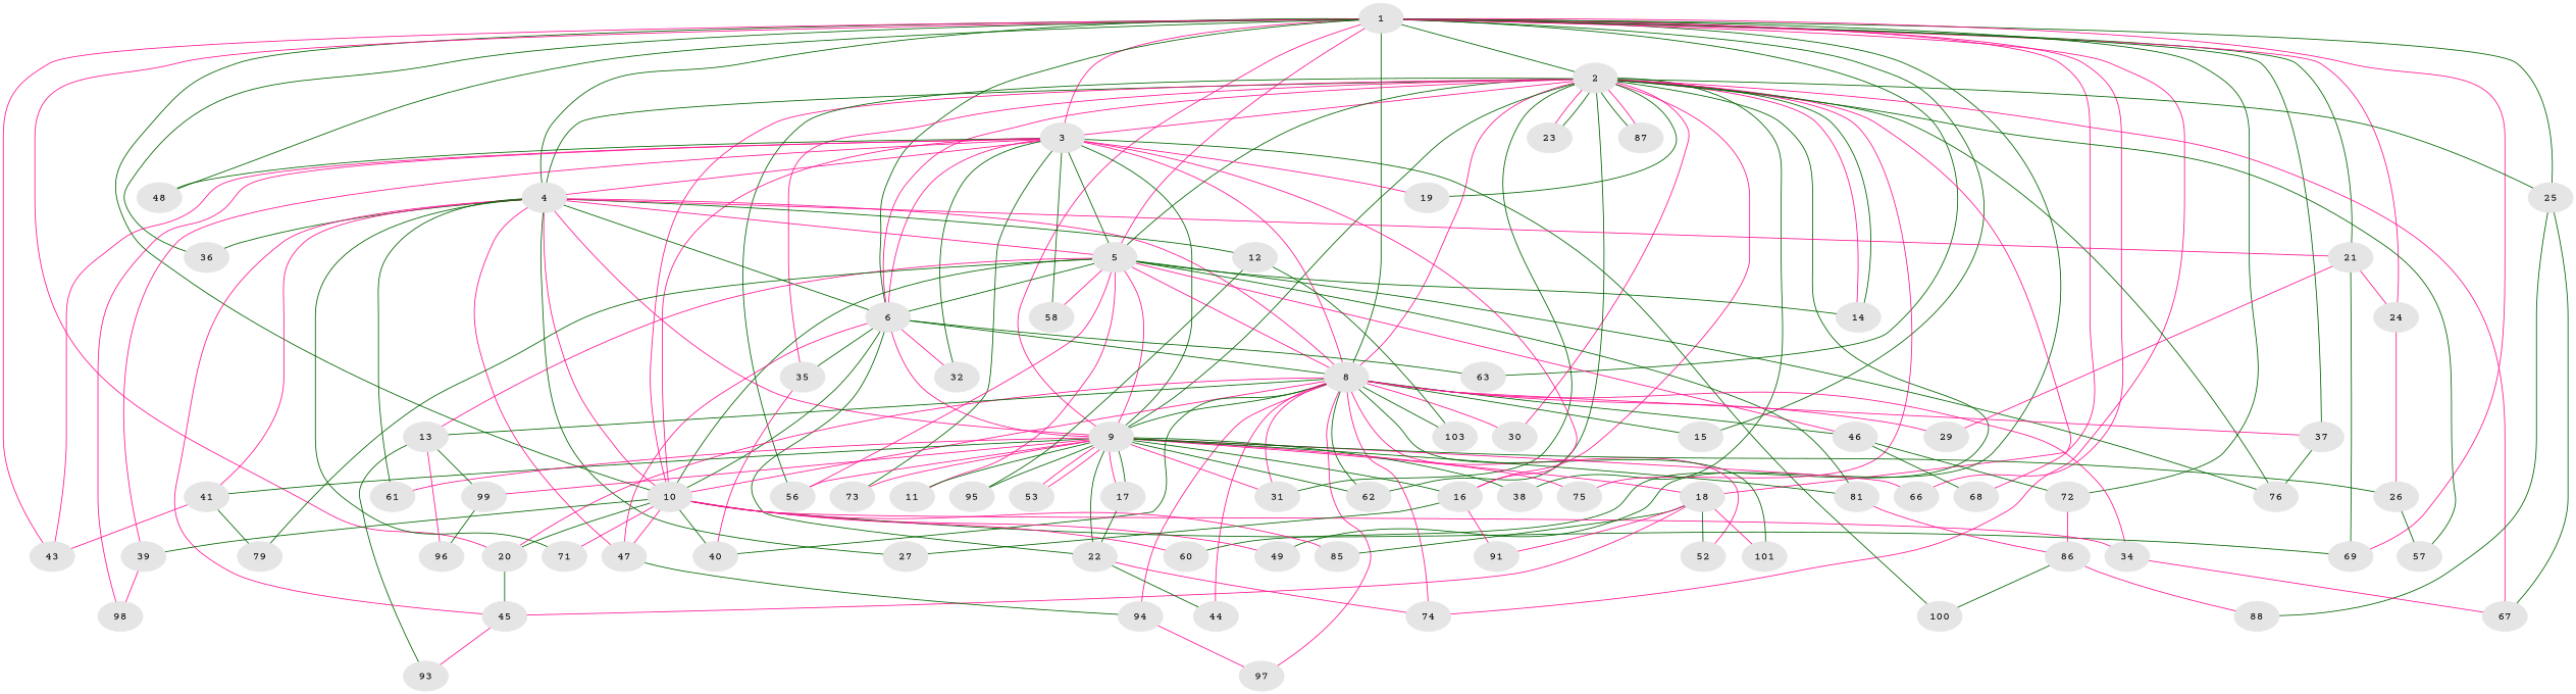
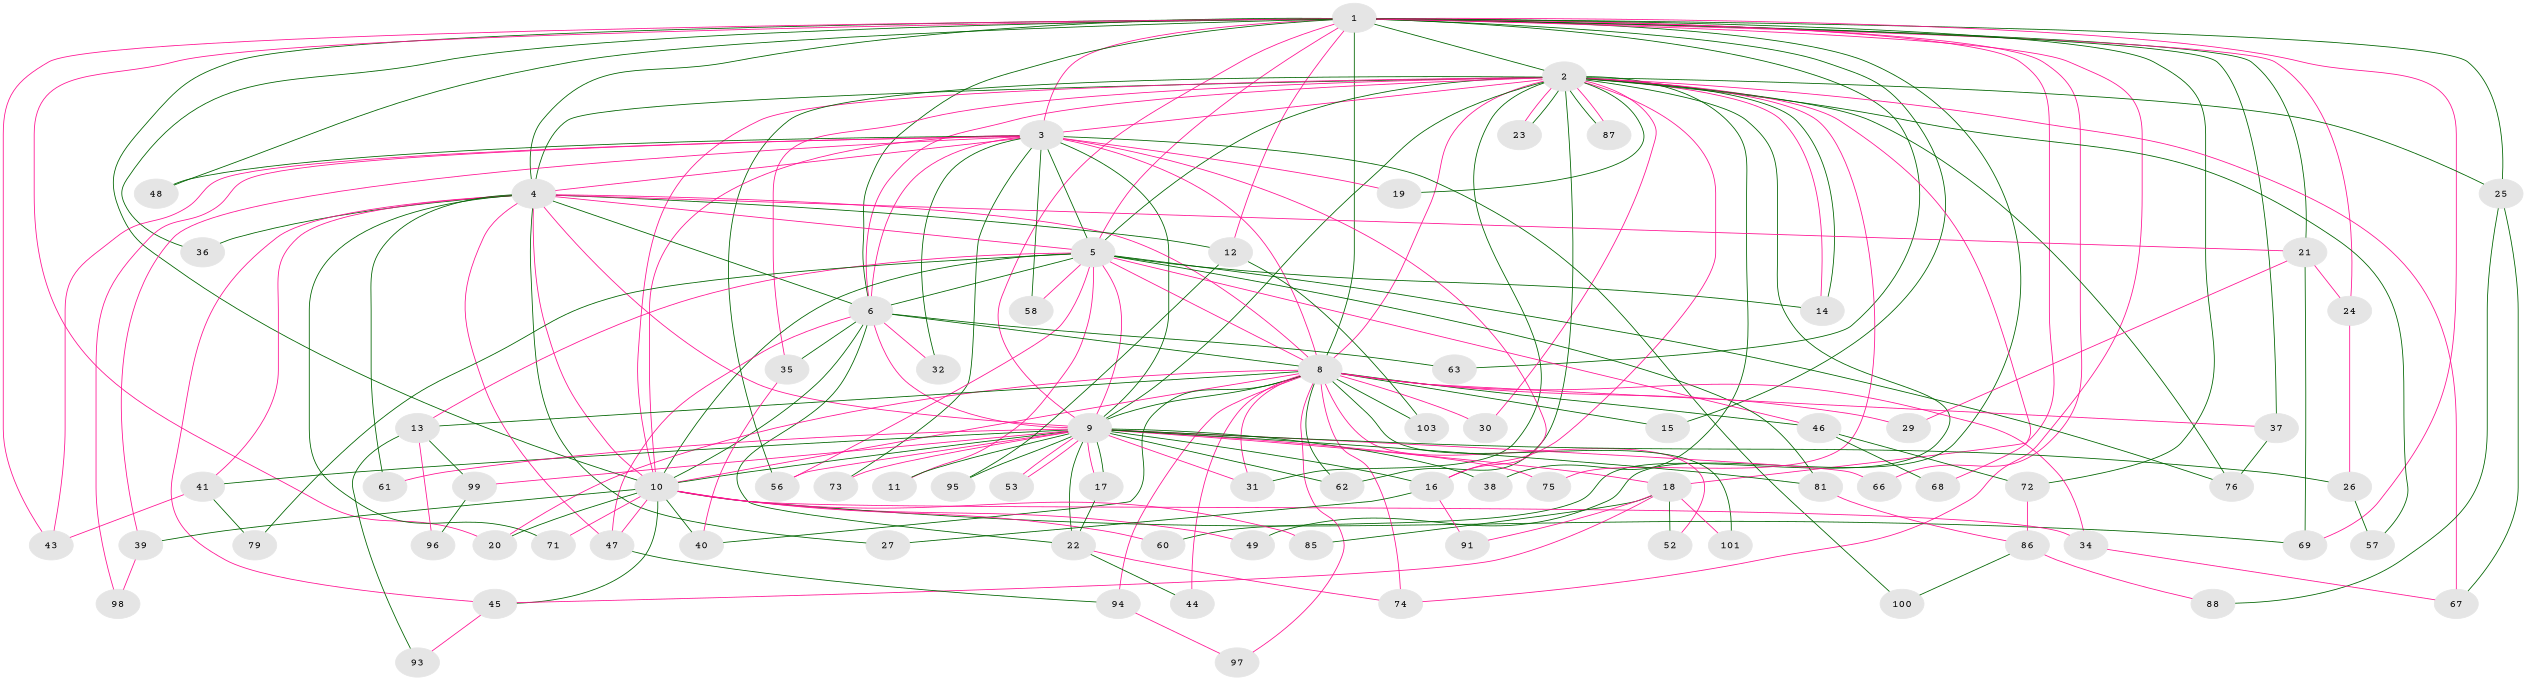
  graph {
    fontname="Courier Prime"
    node [color=gray90 fontname="Courier Prime" style=filled]
    edge [color=deeppink fontname="Courier Prime"]
    1 [super="+50"]
    2 [super="+80"]
    3 [super="+7"]
    4 [super="+33"]
    5 [super="+89"]
    6 [super="+64"]
    8 [super="+51"]
    9 [super="+25"]
    10 [super="+28"]
    12
    15
    18 [super="+78"]
    20
    21
    24
    36
    37 [super="+84"]
    43 [super="+54"]
    48
    49
    63
    n22 [label=25 super="+77"]
    66
    69 [super="+92"]
    72
    74
    14
    16 [super="+82"]
    19
    23
    30
    31 [super="+55"]
    35
    38
    56 [super="+59"]
    57
    60
    62 [super="+83"]
    67
    68
    75
    76
    87
    32
    39
    58
    73
    98
    100
    27
    41
    45
    47
    61
    71
    11
    13
    46 [super="+102"]
    79
    81
    22 [super="+90"]
    29
    34
    40 [super="+42"]
    44
    52
    94
    97
    101
    103
    17
    26
    53
    95
    99
    85
    91
    88
    86
    93
    96
    1 -- 2 [color=darkgreen]
    1 -- 3 [weight=3]
    1 -- 4 [color=darkgreen]
    1 -- 5
    1 -- 6 [color=darkgreen]
    1 -- 8 [color=darkgreen]
    1 -- 9
    1 -- 10 [color=darkgreen]
+   1 -- 12
    1 -- 15 [color=darkgreen]
    1 -- 18
    1 -- 20
    1 -- 21 [color=darkgreen]
    1 -- 24
    1 -- 36 [color=darkgreen]
    1 -- 37 [color=darkgreen]
    1 -- 43
    1 -- 48 [color=darkgreen]
    1 -- 49 [color=darkgreen]
    1 -- 63 [color=darkgreen]
    1 -- n22 [color=darkgreen]
    1 -- 66
    1 -- 69
    1 -- 72 [color=darkgreen]
    1 -- 74
    2 -- 3 [weight=2]
    2 -- 4 [color=darkgreen]
    2 -- 5 [color=darkgreen]
    2 -- 6
    2 -- 8 [weight=2]
    2 -- 9 [color=darkgreen]
    2 -- 10
    2 -- n22 [color=darkgreen]
    2 -- 14
    2 -- 14 [color=darkgreen]
    2 -- 16
    2 -- 19 [color=darkgreen]
    2 -- 23
    2 -- 23 [color=darkgreen]
    2 -- 30
    2 -- 31 [color=darkgreen]
    2 -- 35
    2 -- 38 [color=darkgreen]
    2 -- 56 [color=darkgreen]
    2 -- 57 [color=darkgreen]
    2 -- 60 [color=darkgreen]
    2 -- 62 [color=darkgreen]
    2 -- 67
    2 -- 68
    2 -- 75
    2 -- 76 [color=darkgreen]
    2 -- 87 [color=darkgreen]
    2 -- 87
    3 -- 4 [weight=2]
    3 -- 5 [color=darkgreen weight=2]
    3 -- 6 [weight=2]
    3 -- 8 [weight=2]
    3 -- 9 [color=darkgreen weight=2]
    3 -- 10 [weight=2]
    3 -- 43
    3 -- 48 [color=darkgreen]
    3 -- 16
    3 -- 19
    3 -- 32 [color=darkgreen]
    3 -- 39
    3 -- 58 [color=darkgreen]
    3 -- 73 [color=darkgreen]
    3 -- 98
    3 -- 100 [color=darkgreen]
    4 -- 5 [weight=2]
    4 -- 6 [color=darkgreen]
    4 -- 8
    4 -- 9
    4 -- 10
    4 -- 12 [color=darkgreen]
    4 -- 21
    4 -- 36 [color=darkgreen]
    4 -- 27 [color=darkgreen]
    4 -- 41
    4 -- 45
    4 -- 47
    4 -- 61 [color=darkgreen]
    4 -- 71 [color=darkgreen]
    5 -- 6 [color=darkgreen]
    5 -- 8 [weight=2]
    5 -- 9
    5 -- 10 [color=darkgreen]
    5 -- 14 [color=darkgreen]
    5 -- 56
    5 -- 76 [color=darkgreen]
    5 -- 58
    5 -- 11
    5 -- 13
    5 -- 46 [weight=2]
    5 -- 79 [color=darkgreen]
    5 -- 81 [color=darkgreen]
    6 -- 8 [color=darkgreen]
    6 -- 9
    6 -- 10 [color=darkgreen]
    6 -- 63 [color=darkgreen]
    6 -- 35 [color=darkgreen]
    6 -- 32
    6 -- 47
    6 -- 22 [color=darkgreen]
    8 -- 9 [color=darkgreen]
    8 -- 10
    8 -- 15 [color=darkgreen]
    8 -- 20
    8 -- 37
    8 -- 74
    8 -- 30
    8 -- 31
    8 -- 62 [color=darkgreen]
    8 -- 13 [color=darkgreen]
    8 -- 46 [color=darkgreen]
    8 -- 29
    8 -- 34
    8 -- 40 [color=darkgreen]
    8 -- 44
    8 -- 52
    8 -- 94
    8 -- 97
    8 -- 101 [color=darkgreen]
    8 -- 103 [color=darkgreen]
+   9 -- 10 [color=darkgreen]
    9 -- 18
    9 -- 66
    9 -- 16 [color=darkgreen]
    9 -- 31
    9 -- 38 [color=darkgreen]
    9 -- 56
    9 -- 62 [color=darkgreen]
    9 -- 75
    9 -- 73
    9 -- 41 [color=darkgreen]
    9 -- 61
    9 -- 11 [color=darkgreen]
    9 -- 81 [color=darkgreen]
    9 -- 22 [color=darkgreen]
    9 -- 17
    9 -- 17 [color=darkgreen]
    9 -- 26 [color=darkgreen]
    9 -- 53
    9 -- 53
    9 -- 95 [color=darkgreen]
    9 -- 99
    10 -- 20 [color=darkgreen]
    10 -- 49
    10 -- 69 [color=darkgreen]
    10 -- 60
    10 -- 39 [color=darkgreen]
-   20 -- 45 [color=darkgreen]
+   10 -- 45 [color=darkgreen]
    10 -- 47
    10 -- 71
    10 -- 34
    10 -- 40 [color=darkgreen]
    10 -- 85
    12 -- 103 [color=darkgreen]
    12 -- 95 [color=darkgreen]
    18 -- 45
    18 -- 52 [color=darkgreen]
    18 -- 101
    18 -- 85 [color=darkgreen]
    18 -- 91
    21 -- 24
    21 -- 69 [color=darkgreen]
    21 -- 29
    24 -- 26
    37 -- 76 [color=darkgreen]
    n22 -- 67 [color=darkgreen]
    n22 -- 88 [color=darkgreen]
    72 -- 86
    16 -- 27 [color=darkgreen]
    16 -- 91
    35 -- 40
    39 -- 98
    41 -- 43
    41 -- 79 [color=darkgreen]
    45 -- 93
    47 -- 94 [color=darkgreen]
    13 -- 99 [color=darkgreen]
    13 -- 93 [color=darkgreen]
    13 -- 96
    46 -- 72 [color=darkgreen]
    46 -- 68 [color=darkgreen]
    81 -- 86
    22 -- 74
    22 -- 44 [color=darkgreen]
    34 -- 67
    94 -- 97
    17 -- 22 [color=darkgreen]
    26 -- 57 [color=darkgreen]
    99 -- 96 [color=darkgreen]
    86 -- 100 [color=darkgreen]
    86 -- 88
  }
